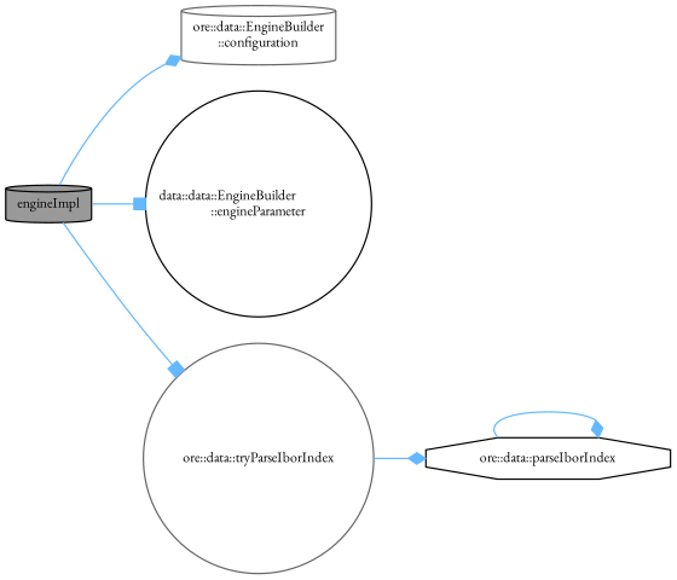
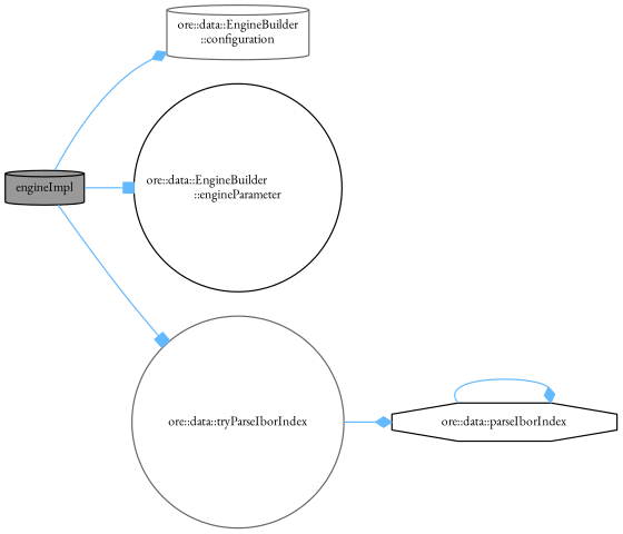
  digraph {
    fontname="EB Garamond"
    rankdir=LR
    node [color=black fillcolor=white fontname="EB Garamond" fontsize=10 shape=cylinder style=filled]
    edge [arrowhead=diamond color=steelblue1 fontname="EB Garamond" fontsize=10 labelfontname=Helvetica labelfontsize=10 style=solid]
    n1 [fillcolor=grey60 fontcolor=black height=0.2 label=engineImpl width=0.4]
    n2 [color=gray40 height=0.2 label="ore::data::EngineBuilder\l::configuration" width=0.4]
-   n3 [height=0.2 label="data::data::EngineBuilder\l::engineParameter" shape=circle width=0.4]
+   n3 [height=0.2 label="ore::data::EngineBuilder\l::engineParameter" shape=circle width=0.4]
    n4 [color=gray40 height=0.2 label="ore::data::tryParseIborIndex" shape=circle width=0.4]
    n5 [height=0.2 label="ore::data::parseIborIndex" shape=octagon width=0.4]
    n1 -> n2
    n1 -> n3 [arrowhead=box]
    n1 -> n4 [arrowhead=box]
    n4 -> n5
    n5 -> n5
  }
